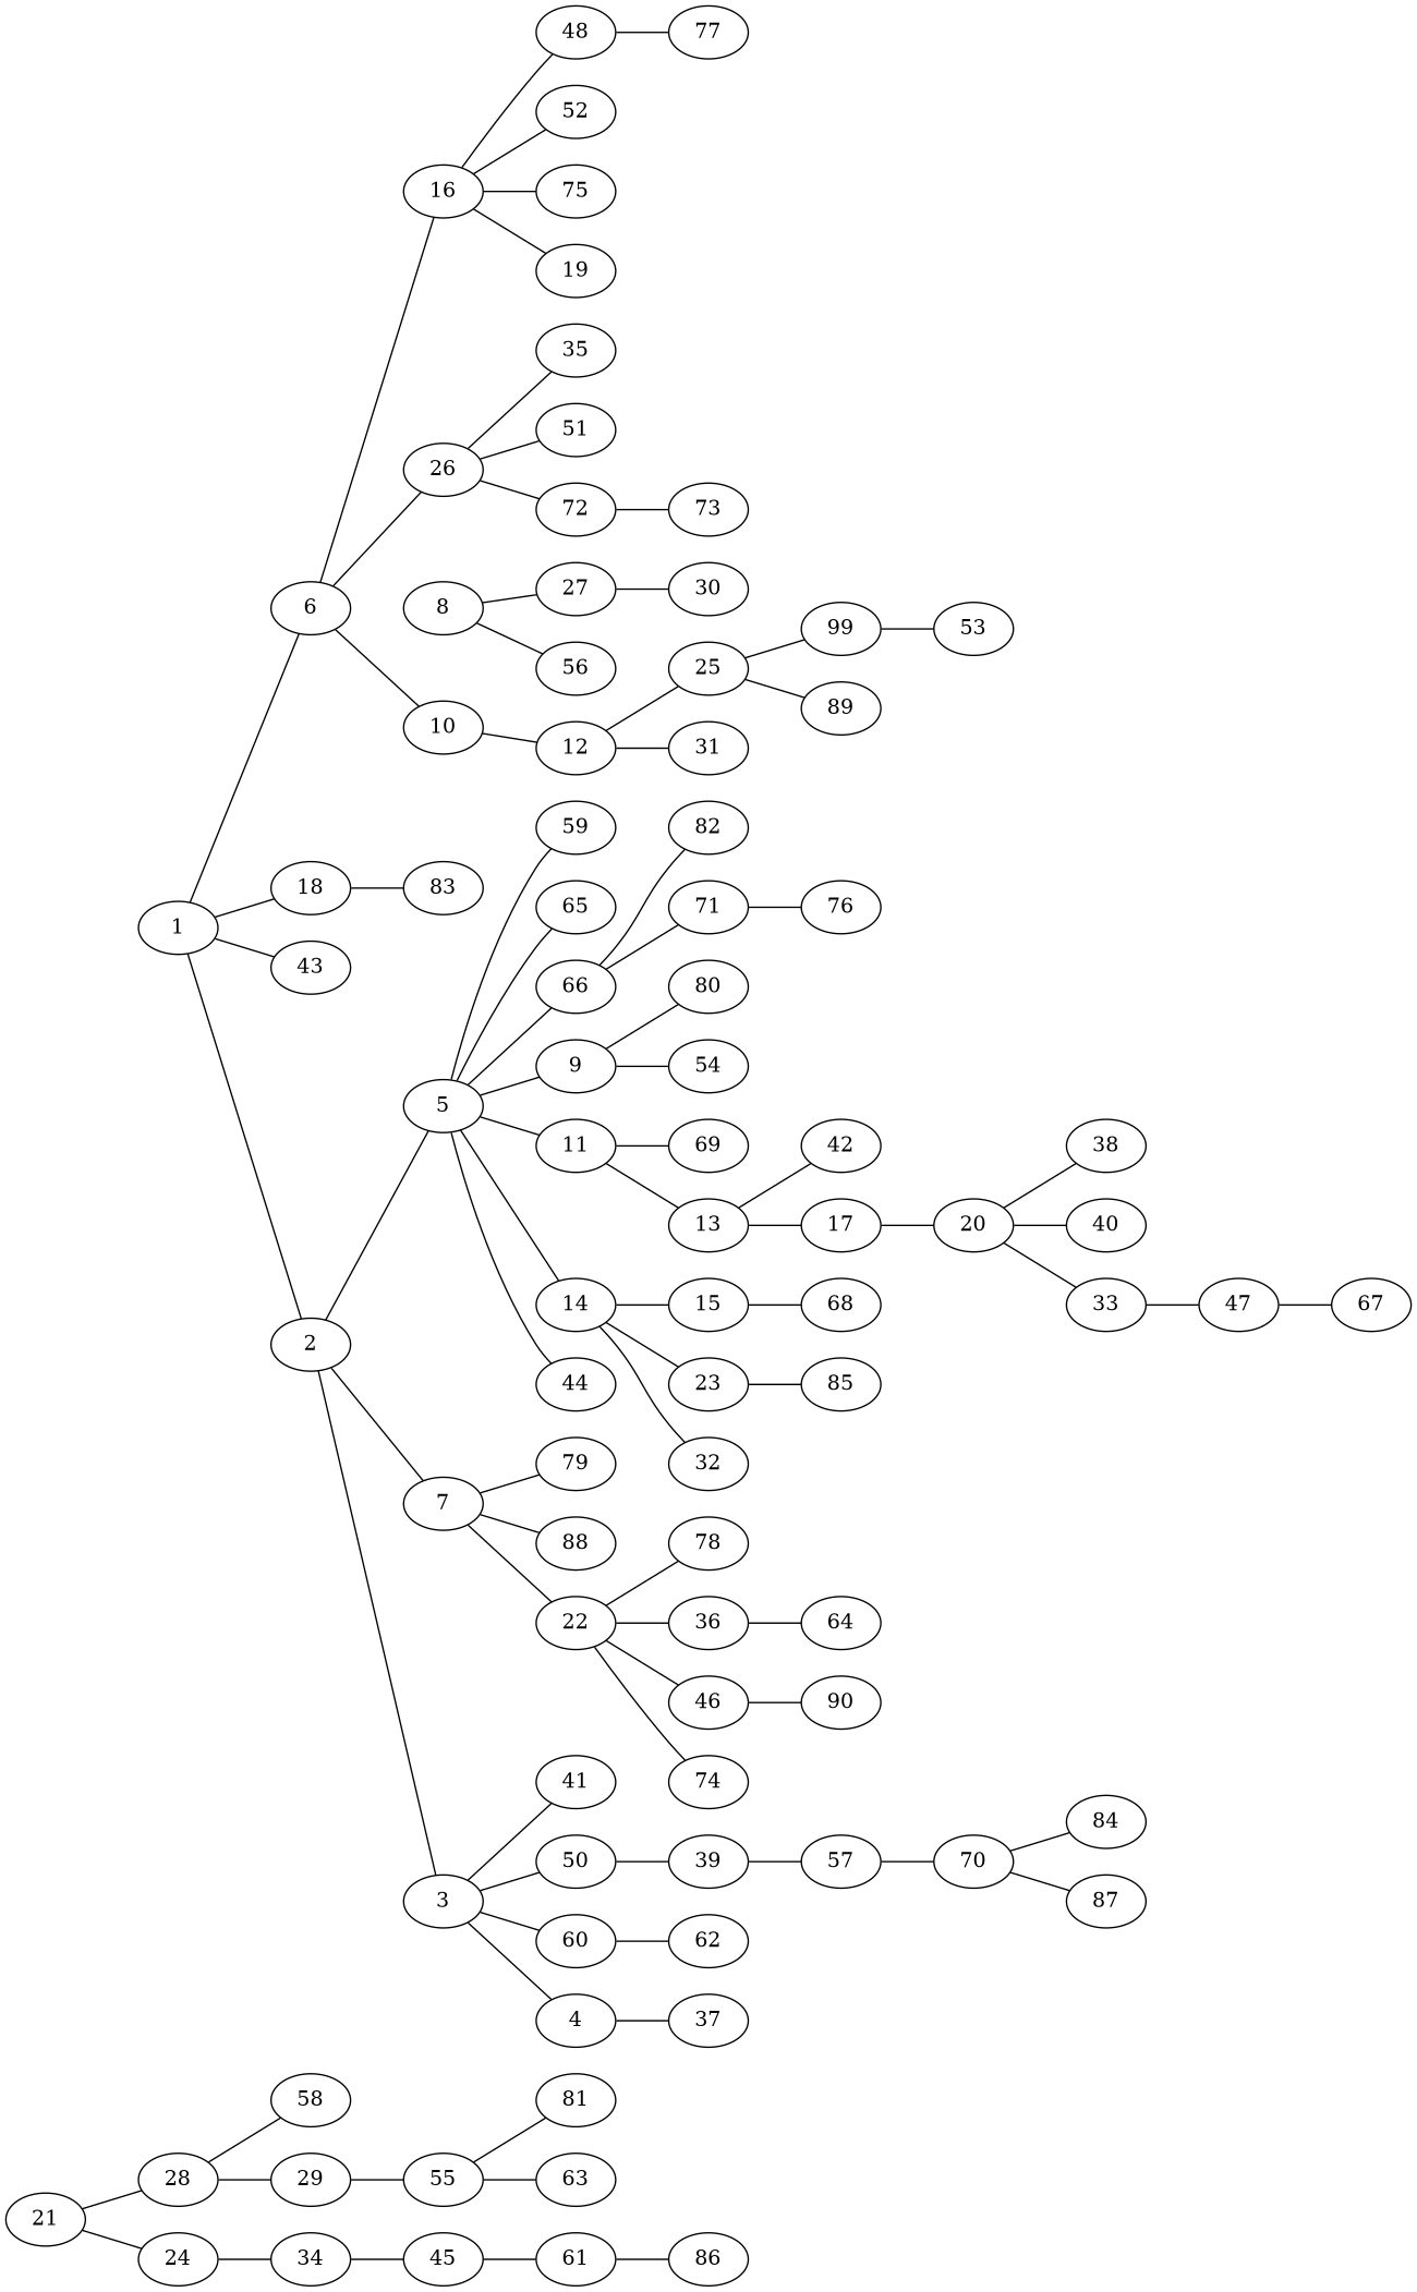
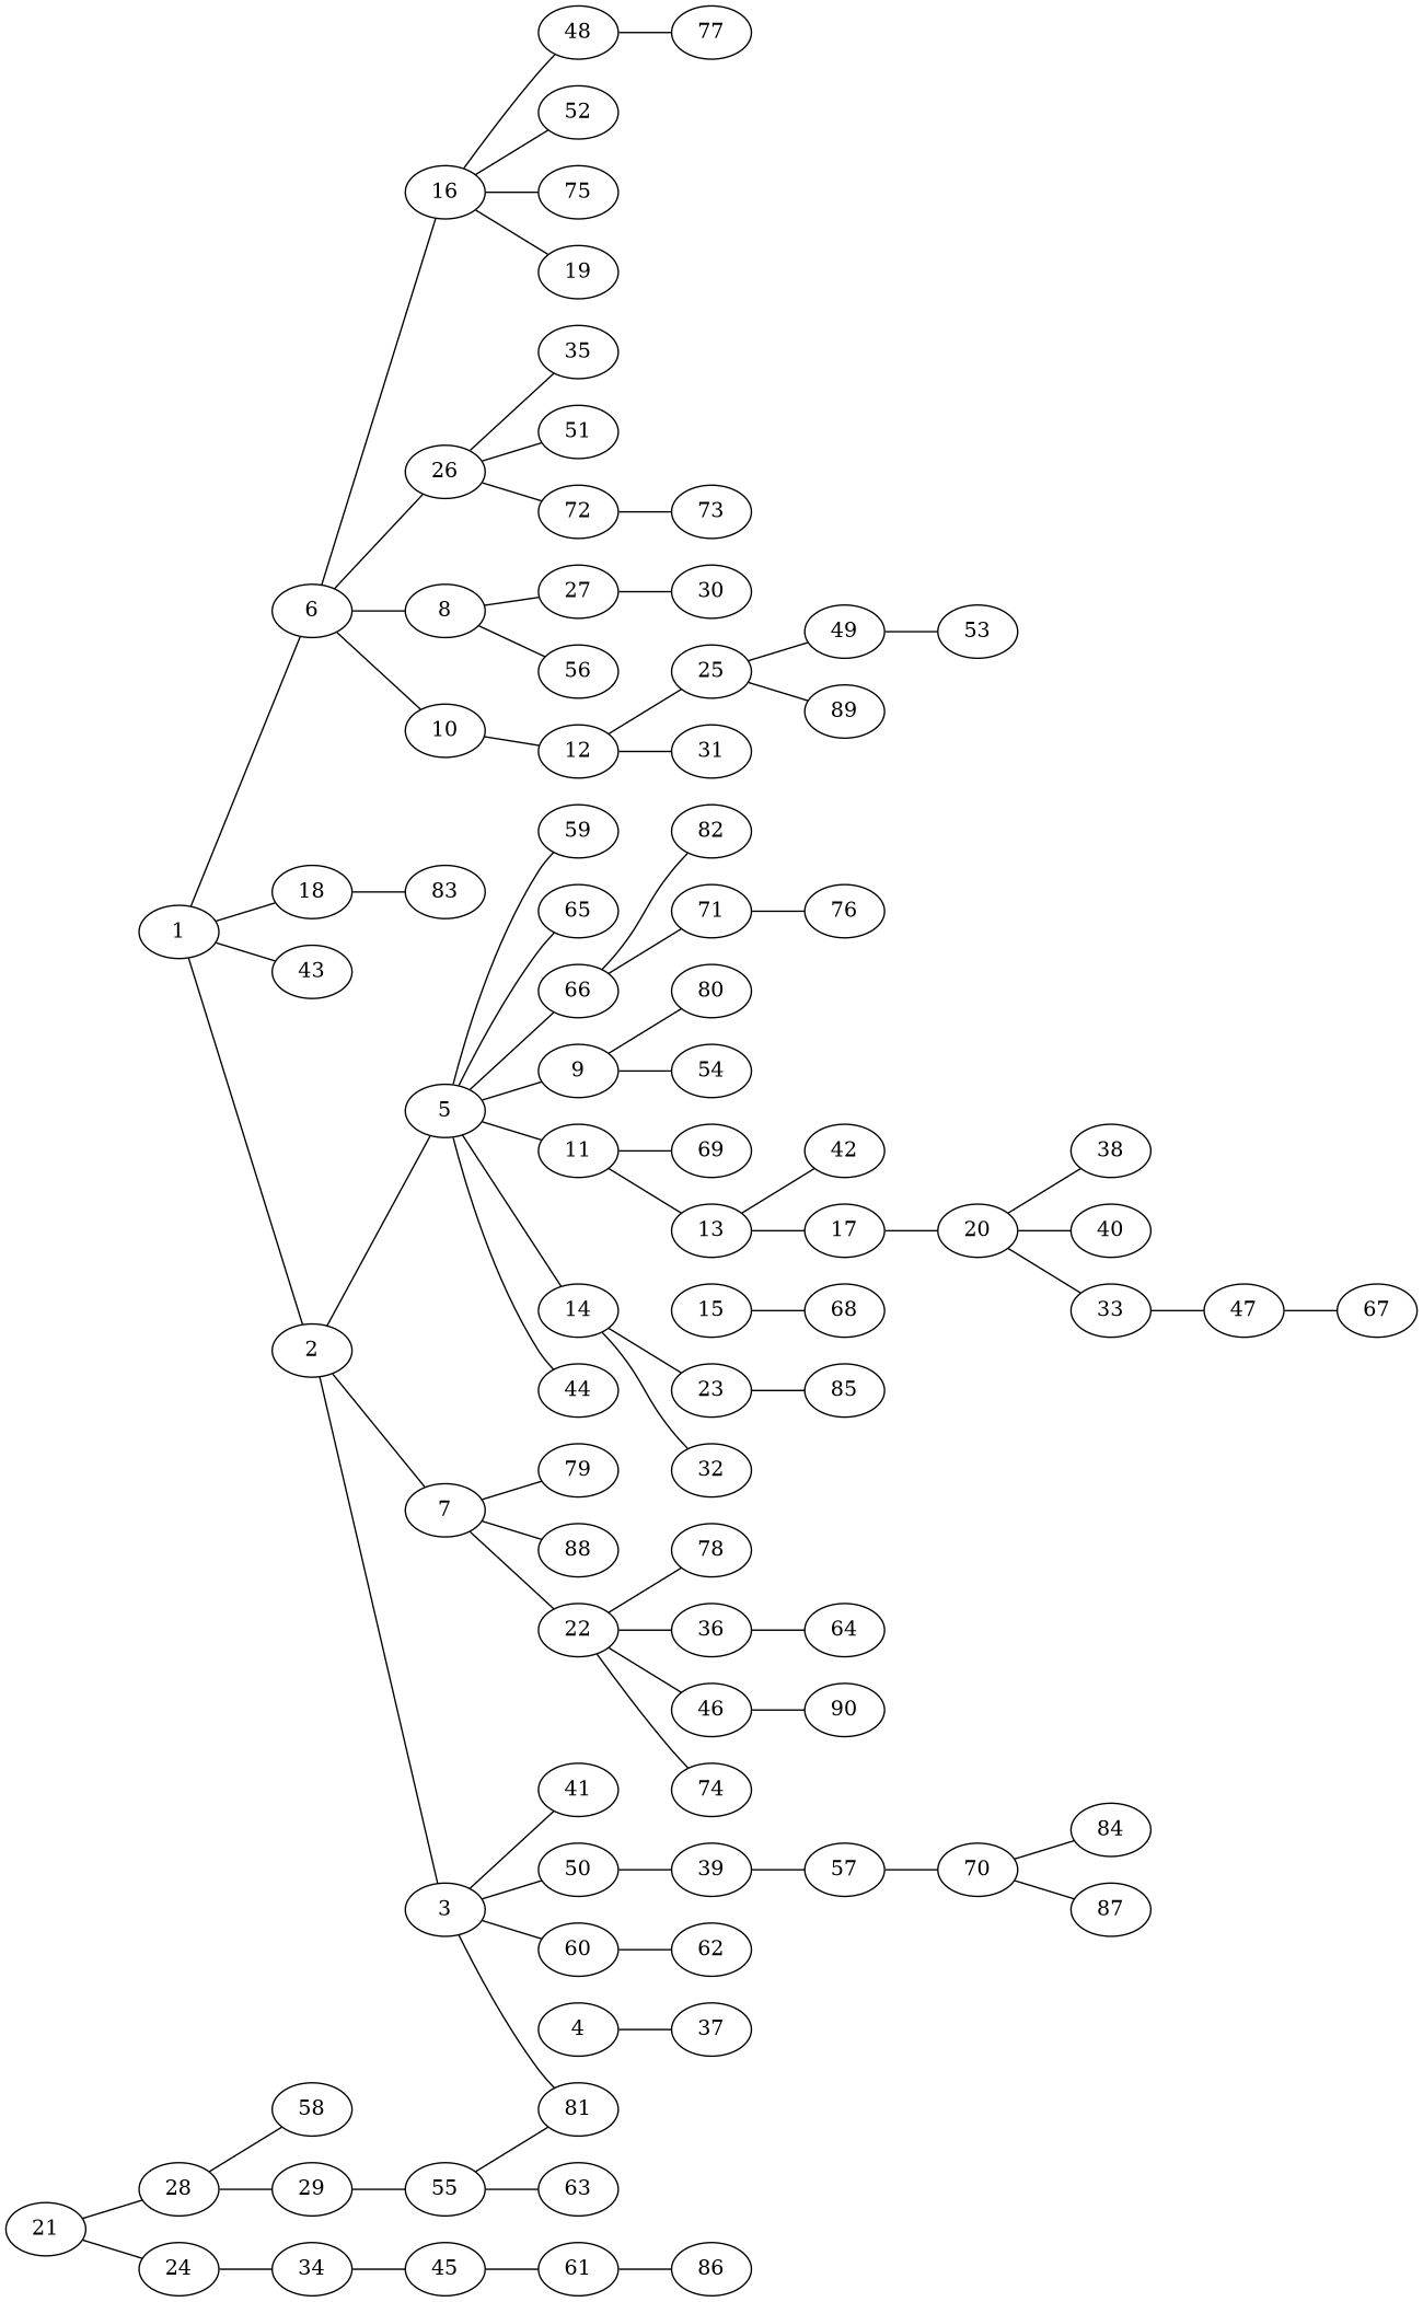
  graph {
    rankdir=LR
    1
    2
    6
    18
    43
    3
    5
    7
    8
    10
    16
    26
    83
    4
    41
    50
    60
    9
    11
    14
    44
    59
    65
    66
    22
    79
    88
    27
    56
    12
    19
    48
    52
    75
    35
    51
    72
    37
    39
    57
    62
    54
    80
    13
    69
    15
    23
    32
    71
    82
    36
    46
    74
    78
    70
    17
    42
    68
    21
    24
    28
    85
    76
    30
    25
    31
    77
    73
    64
    90
-   49 [label=99]
+   49
    89
    20
    53
    33
    38
    40
    34
    29
    58
    47
    67
    45
    55
    61
    63
    81
    86
    84
    87
    1 -- 2
    1 -- 6
    1 -- 18
    1 -- 43
    2 -- 3
    2 -- 5
    2 -- 7
+   6 -- 8
    6 -- 10
    6 -- 16
    6 -- 26
    18 -- 83
-   3 -- 4
+   3 -- 81
    3 -- 41
    3 -- 50
    3 -- 60
    5 -- 9
    5 -- 11
    5 -- 14
    5 -- 44
    5 -- 59
    5 -- 65
    5 -- 66
    7 -- 22
    7 -- 79
    7 -- 88
    8 -- 27
    8 -- 56
    10 -- 12
    16 -- 19
    16 -- 48
    16 -- 52
    16 -- 75
    26 -- 35
    26 -- 51
    26 -- 72
    4 -- 37
    50 -- 39
    60 -- 62
    9 -- 54
    9 -- 80
    11 -- 13
    11 -- 69
-   14 -- 15
    14 -- 23
    14 -- 32
    66 -- 71
    66 -- 82
    22 -- 36
    22 -- 46
    22 -- 74
    22 -- 78
    27 -- 30
    12 -- 25
    12 -- 31
    48 -- 77
    72 -- 73
    39 -- 57
    57 -- 70
    13 -- 17
    13 -- 42
    15 -- 68
    23 -- 85
    71 -- 76
    36 -- 64
    46 -- 90
    70 -- 84
    70 -- 87
    17 -- 20
    21 -- 24
    21 -- 28
    24 -- 34
    28 -- 29
    28 -- 58
    25 -- 49
    25 -- 89
    49 -- 53
    20 -- 33
    20 -- 38
    20 -- 40
    33 -- 47
    34 -- 45
    29 -- 55
    47 -- 67
    45 -- 61
    55 -- 63
    55 -- 81
    61 -- 86
  }
